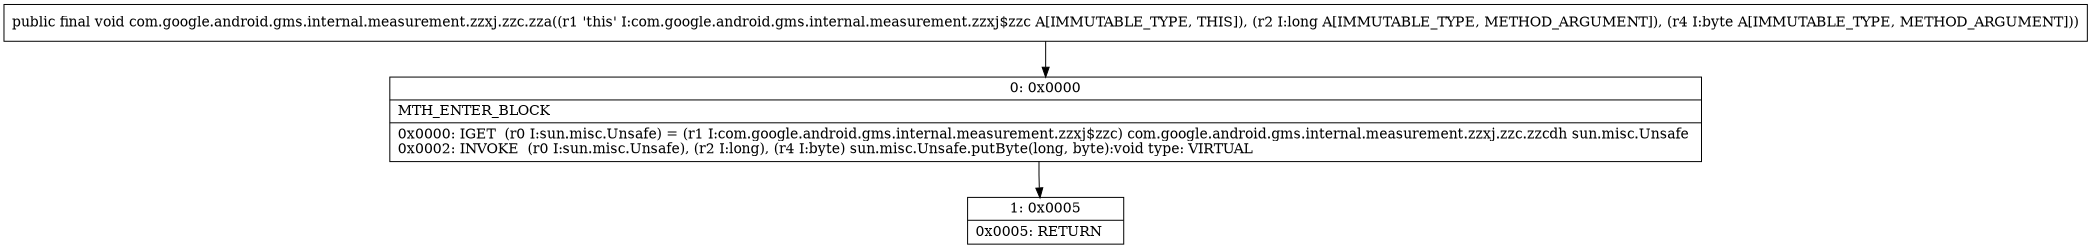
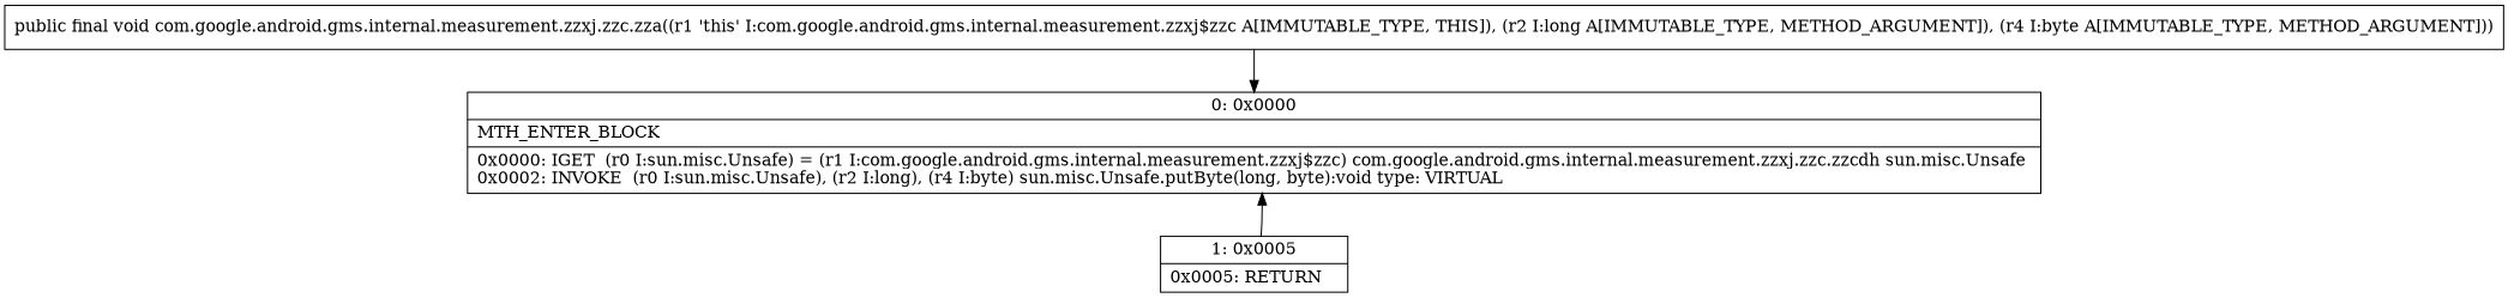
  digraph {
    node [shape=record]
    n1 [label="{0\:\ 0x0000|MTH_ENTER_BLOCK\l|0x0000: IGET  (r0 I:sun.misc.Unsafe) = (r1 I:com.google.android.gms.internal.measurement.zzxj$zzc) com.google.android.gms.internal.measurement.zzxj.zzc.zzcdh sun.misc.Unsafe \l0x0002: INVOKE  (r0 I:sun.misc.Unsafe), (r2 I:long), (r4 I:byte) sun.misc.Unsafe.putByte(long, byte):void type: VIRTUAL \l}"]
    n2 [label="{1\:\ 0x0005|0x0005: RETURN   \l}"]
    n3 [label="{public final void com.google.android.gms.internal.measurement.zzxj.zzc.zza((r1 'this' I:com.google.android.gms.internal.measurement.zzxj$zzc A[IMMUTABLE_TYPE, THIS]), (r2 I:long A[IMMUTABLE_TYPE, METHOD_ARGUMENT]), (r4 I:byte A[IMMUTABLE_TYPE, METHOD_ARGUMENT])) }"]
-   n1 -> n2
+   n2 -> n1
    n3 -> n1
  }
